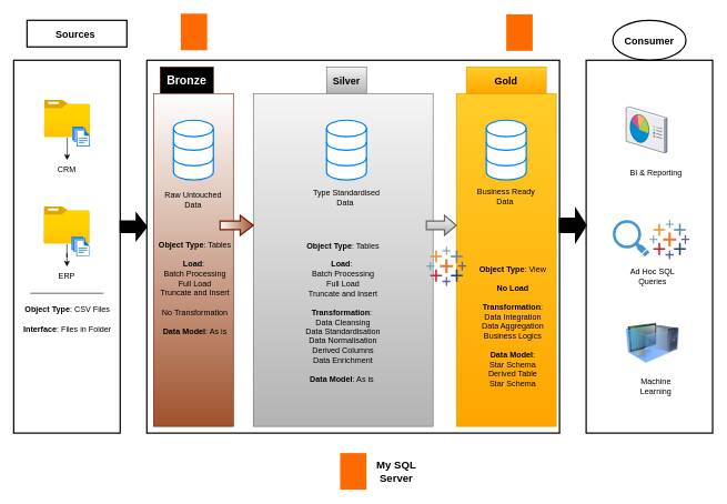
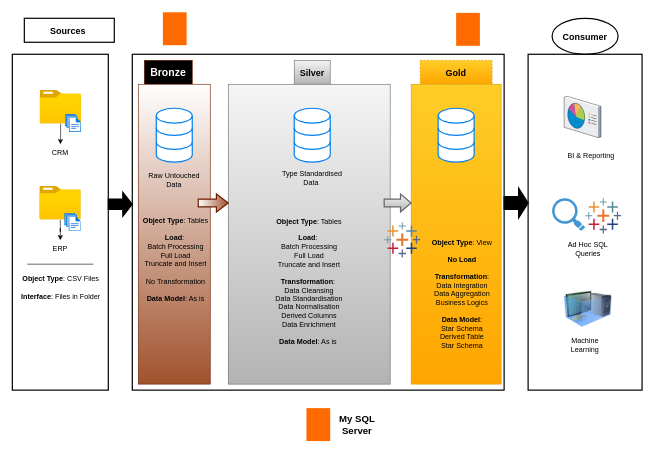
  <mxCell id="0" />
  <mxCell id="1" parent="0" />
  <mxCell id="2" value="Sources&amp;nbsp;" style="rounded=0;whiteSpace=wrap;html=1;fillColor=none;strokeWidth=2;fontSize=15;fontStyle=1" vertex="1" parent="1"><mxGeometry x="40" y="30" width="150" height="40" as="geometry" /></mxCell>
  <mxCell id="3" value="Consumer" style="ellipse;whiteSpace=wrap;html=1;fillColor=none;strokeWidth=2;fontStyle=1;fontSize=15;" vertex="1" parent="1"><mxGeometry x="920" y="30" width="110" height="60" as="geometry" /></mxCell>
  <mxCell id="4" value="" style="rounded=0;whiteSpace=wrap;html=1;fillColor=none;strokeWidth=2;" vertex="1" parent="1"><mxGeometry x="20" y="90" width="160" height="560" as="geometry" /></mxCell>
  <mxCell id="5" value="" style="rounded=0;whiteSpace=wrap;html=1;fillColor=none;strokeWidth=2;" vertex="1" parent="1"><mxGeometry x="220" y="90" width="620" height="560" as="geometry" /></mxCell>
  <mxCell id="6" value="" style="rounded=0;whiteSpace=wrap;html=1;fillColor=none;strokeWidth=2;" vertex="1" parent="1"><mxGeometry x="880" y="90" width="190" height="560" as="geometry" /></mxCell>
  <mxCell id="7" value="&lt;h3&gt;Bronze&lt;/h3&gt;" style="rounded=0;whiteSpace=wrap;html=1;fillColor=#a0522d;strokeColor=#6D1F00;fontColor=#ffffff;gradientColor=light-dark(#faf9f9, #ededed);gradientDirection=north;fontSize=15;" vertex="1" parent="1"><mxGeometry x="240" y="100" width="80" height="40" as="geometry" /></mxCell>
  <mxCell id="8" value="" style="rounded=0;whiteSpace=wrap;html=1;fillColor=#a0522d;fontColor=#ffffff;strokeColor=#6D1F00;gradientColor=#FFFFFF;gradientDirection=north;" vertex="1" parent="1"><mxGeometry x="230" y="140" width="120" height="500" as="geometry" /></mxCell>
  <mxCell id="9" value="Silver" style="rounded=0;whiteSpace=wrap;html=1;fillColor=#f5f5f5;gradientColor=#b3b3b3;strokeColor=#666666;fontStyle=1;fontSize=15;" vertex="1" parent="1"><mxGeometry x="490" y="100" width="60" height="40" as="geometry" /></mxCell>
  <mxCell id="10" value="" style="rounded=0;whiteSpace=wrap;html=1;fillColor=#f5f5f5;gradientColor=#b3b3b3;strokeColor=#666666;" vertex="1" parent="1"><mxGeometry x="380" y="140" width="270" height="500" as="geometry" /></mxCell>
  <mxCell id="11" value="" style="edgeStyle=orthogonalEdgeStyle;rounded=0;orthogonalLoop=1;jettySize=auto;html=1;" edge="1" parent="1" source="12" target="13"><mxGeometry relative="1" as="geometry" /></mxCell>
- <mxCell id="12" value="Gold" style="rounded=0;whiteSpace=wrap;html=1;fillColor=#ffcd28;gradientColor=#ffa500;strokeColor=#d79b00;gradientDirection=south;fontStyle=1;fontSize=15;" vertex="1" parent="1"><mxGeometry x="700" y="100" width="120" height="40" as="geometry" /></mxCell>
+ <mxCell id="12" value="Gold" style="rounded=0;whiteSpace=wrap;html=1;fillColor=#ffcd28;gradientColor=#ffa500;strokeColor=#d79b00;gradientDirection=south;fontStyle=1;fontSize=15;dashed=1;" vertex="1" parent="1"><mxGeometry x="700" y="100" width="120" height="40" as="geometry" /></mxCell>
  <mxCell id="13" value="" style="rounded=0;whiteSpace=wrap;html=1;fillColor=#ffcd28;gradientColor=#ffa500;strokeColor=#d79b00;gradientDirection=south;" vertex="1" parent="1"><mxGeometry x="685" y="140" width="150" height="500" as="geometry" /></mxCell>
  <mxCell id="14" value="" style="edgeStyle=orthogonalEdgeStyle;rounded=0;orthogonalLoop=1;jettySize=auto;html=1;" edge="1" parent="1" source="15" target="17"><mxGeometry relative="1" as="geometry" /></mxCell>
  <mxCell id="15" value="" style="image;aspect=fixed;html=1;points=[];align=center;fontSize=12;image=img/lib/azure2/general/Folder_Blank.svg;" vertex="1" parent="1"><mxGeometry x="66" y="150" width="69" height="56.0" as="geometry" /></mxCell>
  <mxCell id="16" value="" style="image;aspect=fixed;html=1;points=[];align=center;fontSize=12;image=img/lib/azure2/general/Files.svg;" vertex="1" parent="1"><mxGeometry x="107.57" y="190" width="27.43" height="30" as="geometry" /></mxCell>
  <mxCell id="17" value="CRM" style="whiteSpace=wrap;html=1;verticalAlign=top;labelBackgroundColor=default;fillColor=none;strokeWidth=0;strokeColor=none;" vertex="1" parent="1"><mxGeometry x="40" y="240" width="120" height="20" as="geometry" /></mxCell>
  <mxCell id="18" value="" style="edgeStyle=orthogonalEdgeStyle;rounded=0;orthogonalLoop=1;jettySize=auto;html=1;" edge="1" parent="1" source="19" target="21"><mxGeometry relative="1" as="geometry" /></mxCell>
  <mxCell id="19" value="" style="image;aspect=fixed;html=1;points=[];align=center;fontSize=12;image=img/lib/azure2/general/Folder_Blank.svg;" vertex="1" parent="1"><mxGeometry x="65.5" y="310" width="69" height="56.0" as="geometry" /></mxCell>
  <mxCell id="20" value="" style="image;aspect=fixed;html=1;points=[];align=center;fontSize=12;image=img/lib/azure2/general/Files.svg;" vertex="1" parent="1"><mxGeometry x="107.07" y="355" width="27.43" height="30" as="geometry" /></mxCell>
  <mxCell id="21" value="ERP" style="whiteSpace=wrap;html=1;verticalAlign=top;labelBackgroundColor=default;fillColor=none;strokeColor=none;" vertex="1" parent="1"><mxGeometry x="40" y="400" width="120" height="26" as="geometry" /></mxCell>
  <mxCell id="22" value="" style="verticalLabelPosition=bottom;shadow=0;dashed=0;align=center;html=1;verticalAlign=top;strokeWidth=1;shape=mxgraph.mockup.markup.line;strokeColor=#000000;" vertex="1" parent="1"><mxGeometry x="45" y="430" width="110" height="20" as="geometry" /></mxCell>
  <mxCell id="23" value="&lt;b&gt;Object Type&lt;/b&gt;: CSV Files&lt;div&gt;&lt;br&gt;&lt;/div&gt;&lt;div&gt;&lt;b&gt;Interface&lt;/b&gt;: Files in Folder&lt;/div&gt;" style="text;html=1;align=center;verticalAlign=middle;whiteSpace=wrap;rounded=0;" vertex="1" parent="1"><mxGeometry x="30.5" y="441" width="140" height="75" as="geometry" /></mxCell>
  <mxCell id="24" value="" style="html=1;verticalLabelPosition=bottom;align=center;labelBackgroundColor=#ffffff;verticalAlign=top;strokeWidth=2;strokeColor=#0080F0;shadow=0;dashed=0;shape=mxgraph.ios7.icons.data;" vertex="1" parent="1"><mxGeometry x="730" y="180" width="60" height="90" as="geometry" /></mxCell>
  <mxCell id="25" value="" style="html=1;verticalLabelPosition=bottom;align=center;labelBackgroundColor=#ffffff;verticalAlign=top;strokeWidth=2;strokeColor=#0080F0;shadow=0;dashed=0;shape=mxgraph.ios7.icons.data;" vertex="1" parent="1"><mxGeometry y="180" width="60" height="90" as="geometry" x="260" /></mxCell>
  <mxCell id="26" value="" style="html=1;verticalLabelPosition=bottom;align=center;labelBackgroundColor=#ffffff;verticalAlign=top;strokeWidth=2;strokeColor=#0080F0;shadow=0;dashed=0;shape=mxgraph.ios7.icons.data;" vertex="1" parent="1"><mxGeometry x="490" y="180" width="60" height="90" as="geometry" /></mxCell>
  <mxCell id="27" value="" style="shape=mxgraph.arrows.arrow_right;html=1;verticalLabelPosition=bottom;verticalAlign=top;strokeWidth=2;strokeColor=#000000;fillColor=#000000;" vertex="1" parent="1"><mxGeometry x="180" y="320" width="40" height="40" as="geometry" /></mxCell>
  <mxCell id="28" value="" style="shape=mxgraph.arrows.arrow_right;html=1;verticalLabelPosition=bottom;verticalAlign=top;strokeWidth=2;strokeColor=#000000;fillColor=#000000;" vertex="1" parent="1"><mxGeometry x="840" y="313" width="40" height="50" as="geometry" /></mxCell>
  <mxCell id="29" value="" style="shape=mxgraph.arrows.arrow_right;html=1;verticalLabelPosition=bottom;verticalAlign=top;strokeWidth=2;strokeColor=#666666;fillColor=#f5f5f5;gradientColor=#b3b3b3;" vertex="1" parent="1"><mxGeometry x="640" y="323" width="45" height="30" as="geometry" /></mxCell>
  <mxCell id="30" value="" style="shape=mxgraph.arrows.arrow_right;html=1;verticalLabelPosition=bottom;verticalAlign=top;strokeWidth=2;strokeColor=#6D1F00;fillColor=#a0522d;fontColor=#ffffff;gradientColor=#FFFFFF;gradientDirection=west;" vertex="1" parent="1"><mxGeometry x="330" y="323" width="50" height="30" as="geometry" /></mxCell>
  <mxCell id="31" value="Raw Untouched Data" style="text;html=1;align=center;verticalAlign=middle;whiteSpace=wrap;rounded=0;" vertex="1" parent="1"><mxGeometry x="245" y="270" width="90" height="60" as="geometry" /></mxCell>
  <mxCell id="32" value="Type Standardised Data&amp;nbsp;" style="text;html=1;align=center;verticalAlign=middle;whiteSpace=wrap;rounded=0;" vertex="1" parent="1"><mxGeometry x="455" y="274" width="130" height="46" as="geometry" /></mxCell>
- <mxCell id="33" value="Business Ready Data&amp;nbsp;" style="text;html=1;align=center;verticalAlign=middle;whiteSpace=wrap;rounded=0;" vertex="1" parent="1"><mxGeometry x="710" y="280" width="100" height="30" as="geometry" /></mxCell>
  <mxCell id="34" value="&lt;b&gt;Object Type&lt;/b&gt;: Tables&lt;div&gt;&lt;br&gt;&lt;/div&gt;&lt;div&gt;&lt;b&gt;Load&lt;/b&gt;:&amp;nbsp;&lt;/div&gt;&lt;div&gt;Batch Processing&lt;/div&gt;&lt;div&gt;Full Load&lt;/div&gt;&lt;div&gt;Truncate and Insert&lt;/div&gt;&lt;div&gt;&lt;br&gt;&lt;/div&gt;&lt;div&gt;No Transformation&lt;/div&gt;&lt;div&gt;&lt;br&gt;&lt;/div&gt;&lt;div&gt;&lt;b&gt;Data Model&lt;/b&gt;: As is&lt;/div&gt;&lt;div&gt;&lt;br&gt;&lt;div&gt;&lt;div&gt;&lt;br&gt;&lt;/div&gt;&lt;div&gt;&lt;br&gt;&lt;/div&gt;&lt;div&gt;&lt;br&gt;&lt;/div&gt;&lt;div&gt;&lt;br&gt;&lt;/div&gt;&lt;div&gt;&lt;br&gt;&lt;/div&gt;&lt;div&gt;&lt;br&gt;&lt;/div&gt;&lt;div&gt;&lt;br&gt;&lt;/div&gt;&lt;div&gt;&lt;br&gt;&lt;/div&gt;&lt;div&gt;&lt;br&gt;&lt;/div&gt;&lt;div&gt;&lt;br&gt;&lt;/div&gt;&lt;div&gt;&lt;br&gt;&lt;/div&gt;&lt;div&gt;&lt;br&gt;&lt;/div&gt;&lt;div&gt;&lt;br&gt;&lt;/div&gt;&lt;div&gt;&lt;br&gt;&lt;div&gt;&lt;div&gt;&lt;div&gt;&lt;br&gt;&lt;div&gt;&lt;br&gt;&lt;/div&gt;&lt;/div&gt;&lt;/div&gt;&lt;/div&gt;&lt;/div&gt;&lt;/div&gt;&lt;/div&gt;" style="text;html=1;align=center;verticalAlign=middle;whiteSpace=wrap;rounded=0;" vertex="1" parent="1"><mxGeometry x="230" y="535" width="125" height="40" as="geometry" /></mxCell>
  <mxCell id="35" value="&lt;b&gt;Object Type&lt;/b&gt;: Tables&lt;div&gt;&lt;br&gt;&lt;div&gt;&lt;b&gt;Load&lt;/b&gt;:&amp;nbsp;&lt;/div&gt;&lt;/div&gt;&lt;div&gt;Batch Processing&lt;/div&gt;&lt;div&gt;Full Load&lt;/div&gt;&lt;div&gt;Truncate and Insert&lt;/div&gt;&lt;div&gt;&lt;br&gt;&lt;/div&gt;&lt;div&gt;&lt;b&gt;Transformation&lt;/b&gt;:&amp;nbsp;&lt;/div&gt;&lt;div&gt;Data Cleansing&lt;/div&gt;&lt;div&gt;Data Standardisation&lt;/div&gt;&lt;div&gt;Data Normalisation&lt;/div&gt;&lt;div&gt;Derived Columns&lt;/div&gt;&lt;div&gt;Data Enrichment&lt;/div&gt;&lt;div&gt;&lt;br&gt;&lt;/div&gt;&lt;div&gt;&lt;b&gt;Data Model&lt;/b&gt;: As is&amp;nbsp;&lt;/div&gt;" style="text;html=1;align=center;verticalAlign=middle;whiteSpace=wrap;rounded=0;" vertex="1" parent="1"><mxGeometry x="385" y="340" width="260" height="257" as="geometry" /></mxCell>
  <mxCell id="36" value="&lt;b&gt;Object Type&lt;/b&gt;: View&lt;div&gt;&lt;br&gt;&lt;/div&gt;&lt;div&gt;&lt;b&gt;No Load&lt;/b&gt;&lt;/div&gt;&lt;div&gt;&lt;br&gt;&lt;/div&gt;&lt;div&gt;&lt;b&gt;Transformation&lt;/b&gt;:&lt;/div&gt;&lt;div&gt;Data Integration&lt;/div&gt;&lt;div&gt;Data Aggregation&lt;/div&gt;&lt;div&gt;Business Logics&lt;/div&gt;&lt;div&gt;&lt;br&gt;&lt;/div&gt;&lt;div&gt;&lt;b&gt;Data Model&lt;/b&gt;:&lt;/div&gt;&lt;div&gt;Star Schema&lt;/div&gt;&lt;div&gt;Derived Table&lt;/div&gt;&lt;div&gt;Star Schema&lt;/div&gt;&lt;div&gt;&lt;br&gt;&lt;/div&gt;" style="text;html=1;align=center;verticalAlign=middle;whiteSpace=wrap;rounded=0;" vertex="1" parent="1"><mxGeometry x="710" y="358" width="120" height="277" as="geometry" /></mxCell>
  <mxCell id="37" value="" style="verticalLabelPosition=bottom;sketch=0;aspect=fixed;html=1;verticalAlign=top;strokeColor=none;align=center;outlineConnect=0;shape=mxgraph.citrix.reporting;" vertex="1" parent="1"><mxGeometry x="940" y="160" width="61.5" height="69" as="geometry" /></mxCell>
  <mxCell id="38" value="" style="verticalLabelPosition=bottom;aspect=fixed;html=1;shape=mxgraph.salesforce.analytics;" vertex="1" parent="1"><mxGeometry x="640" y="370" width="60" height="58.8" as="geometry" /></mxCell>
  <mxCell id="39" value="" style="verticalLabelPosition=bottom;aspect=fixed;html=1;shape=mxgraph.salesforce.analytics;" vertex="1" parent="1"><mxGeometry x="975.2" y="330" width="60" height="58.8" as="geometry" /></mxCell>
  <mxCell id="40" value="" style="shadow=0;dashed=0;html=1;strokeColor=none;fillColor=#4495D1;labelPosition=center;verticalLabelPosition=bottom;verticalAlign=top;align=center;outlineConnect=0;shape=mxgraph.veeam.magnifying_glass;pointerEvents=1;" vertex="1" parent="1"><mxGeometry x="920" y="330" width="55.2" height="54.4" as="geometry" /></mxCell>
  <mxCell id="41" value="" style="image;html=1;image=img/lib/clip_art/computers/Virtual_Machine_128x128.png" vertex="1" parent="1"><mxGeometry x="940" y="475" width="80" height="80" as="geometry" /></mxCell>
  <mxCell id="42" value="BI &amp;amp; Reporting" style="text;html=1;align=center;verticalAlign=middle;whiteSpace=wrap;rounded=0;" vertex="1" parent="1"><mxGeometry x="940" y="244" width="90" height="30" as="geometry" /></mxCell>
  <mxCell id="43" value="Ad Hoc SQL Queries" style="text;html=1;align=center;verticalAlign=middle;whiteSpace=wrap;rounded=0;" vertex="1" parent="1"><mxGeometry x="925.2" y="400" width="110" height="30" as="geometry" /></mxCell>
- <mxCell id="44" value="Machine Learning" style="text;html=1;align=center;verticalAlign=middle;whiteSpace=wrap;rounded=0;" vertex="1" parent="1"><mxGeometry x="955" y="565" width="60" height="30" as="geometry" /></mxCell>
+ <mxCell id="44" value="Machine Learning" style="text;html=1;align=center;verticalAlign=middle;whiteSpace=wrap;rounded=0;" vertex="1" parent="1"><mxGeometry x="945" y="560" width="60" height="30" as="geometry" /></mxCell>
  <mxCell id="45" value="" style="points=[];aspect=fixed;html=1;align=center;shadow=0;dashed=0;fillColor=#FF6A00;strokeColor=none;shape=mxgraph.alibaba_cloud.sqlserver;" vertex="1" parent="1"><mxGeometry x="271" y="20" width="39.6" height="54.9" as="geometry" /></mxCell>
  <mxCell id="46" value="" style="points=[];aspect=fixed;html=1;align=center;shadow=0;dashed=0;fillColor=#FF6A00;strokeColor=none;shape=mxgraph.alibaba_cloud.sqlserver;" vertex="1" parent="1"><mxGeometry x="760" y="21" width="39.6" height="54.9" as="geometry" /></mxCell>
  <mxCell id="47" value="" style="points=[];aspect=fixed;html=1;align=center;shadow=0;dashed=0;fillColor=#FF6A00;strokeColor=none;shape=mxgraph.alibaba_cloud.sqlserver;" vertex="1" parent="1"><mxGeometry x="510.4" y="680" width="39.6" height="54.9" as="geometry" /></mxCell>
  <mxCell id="48" value="My SQL Server" style="text;html=1;align=center;verticalAlign=middle;whiteSpace=wrap;rounded=0;fontStyle=1;fontSize=16;" vertex="1" parent="1"><mxGeometry x="545" y="692.45" width="100" height="30" as="geometry" /></mxCell>
